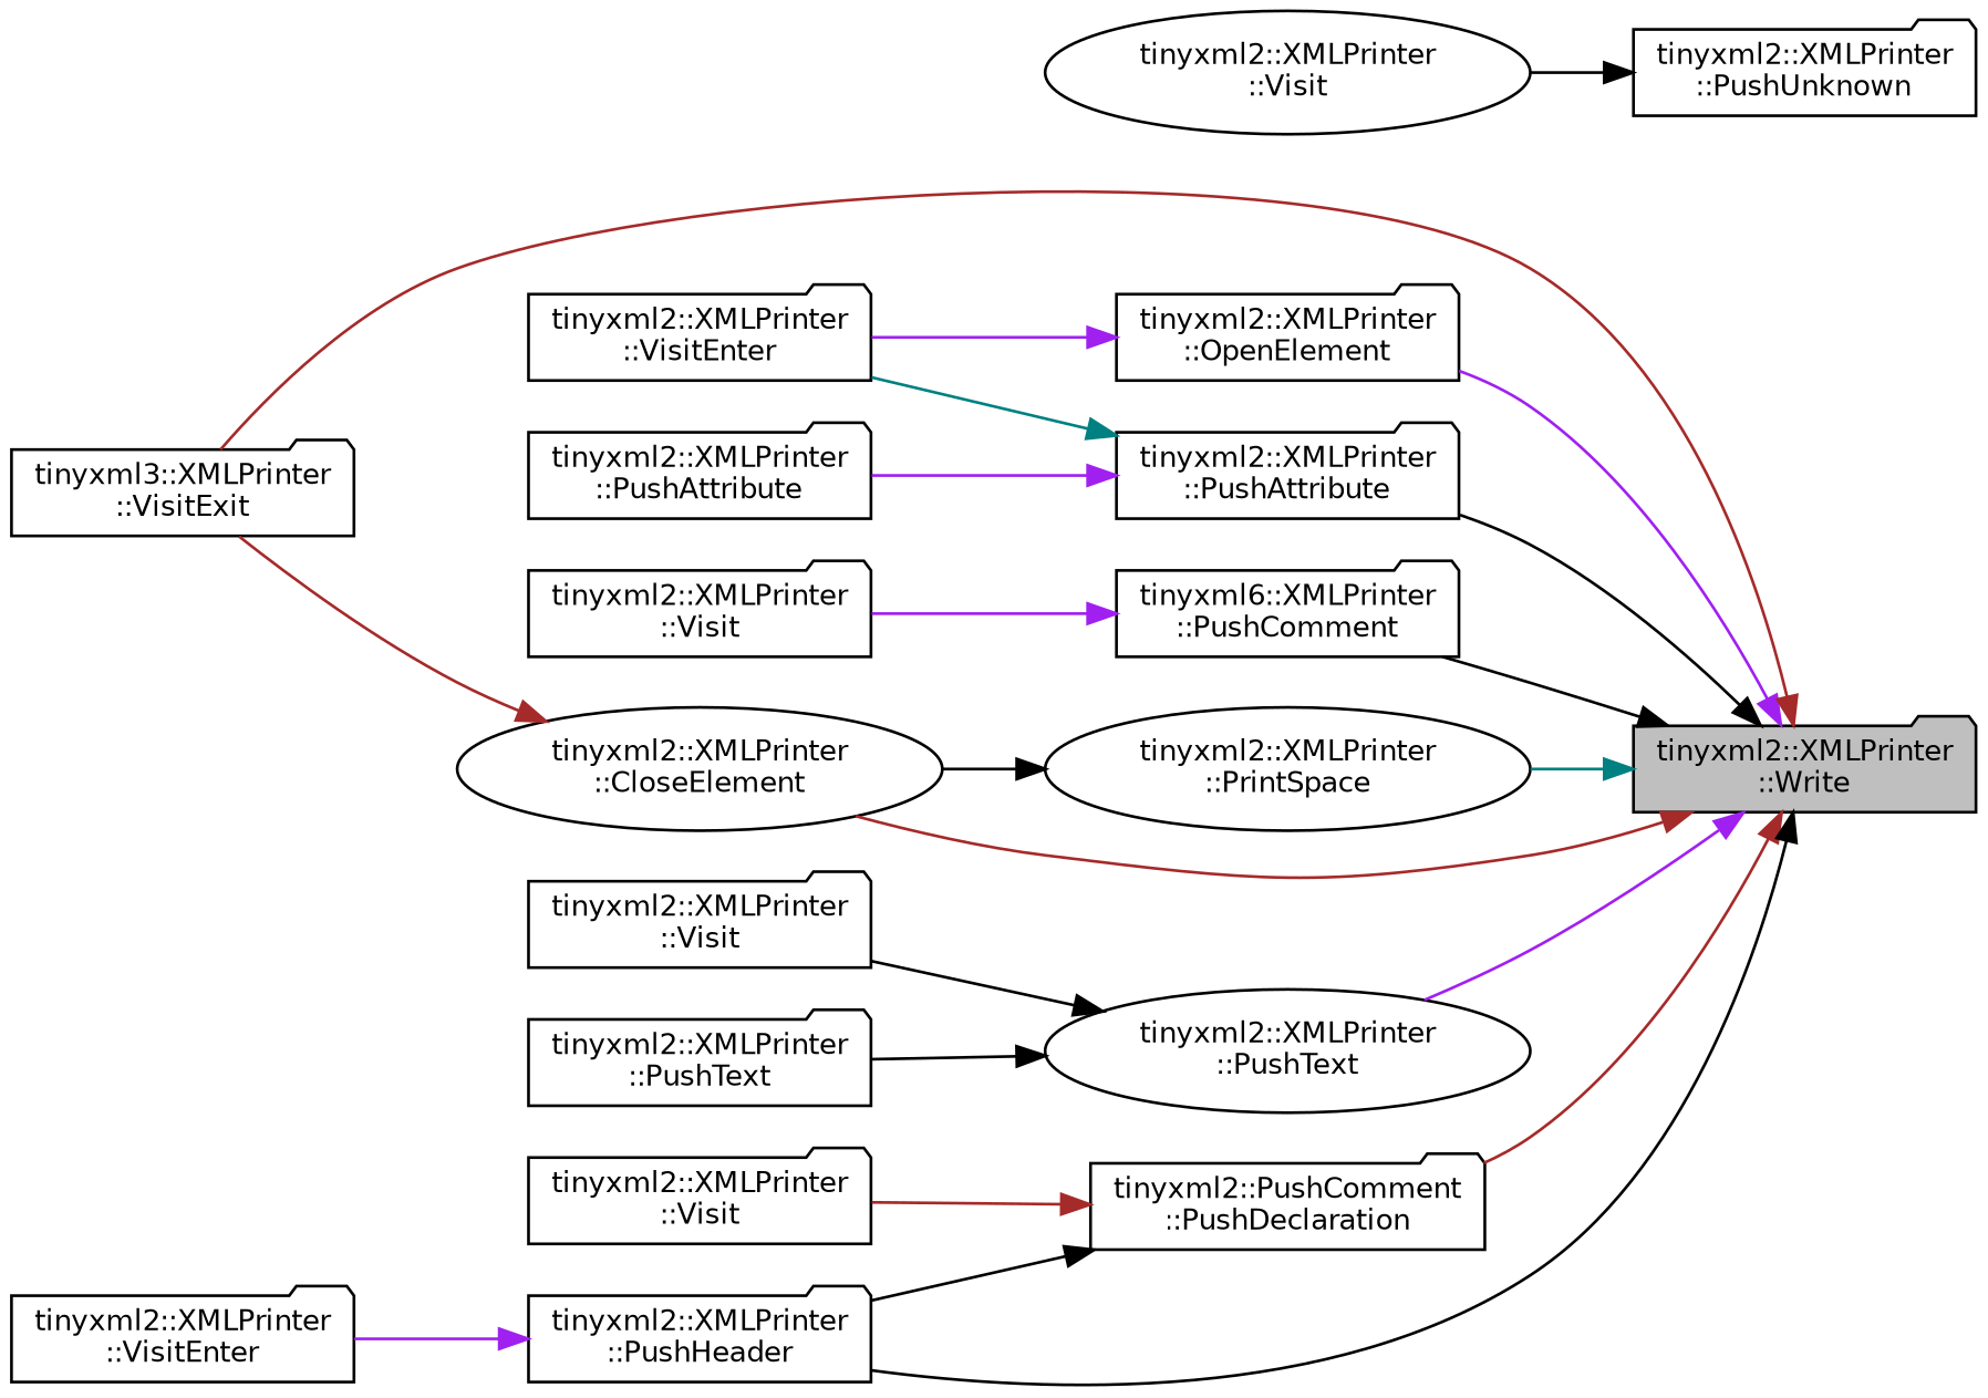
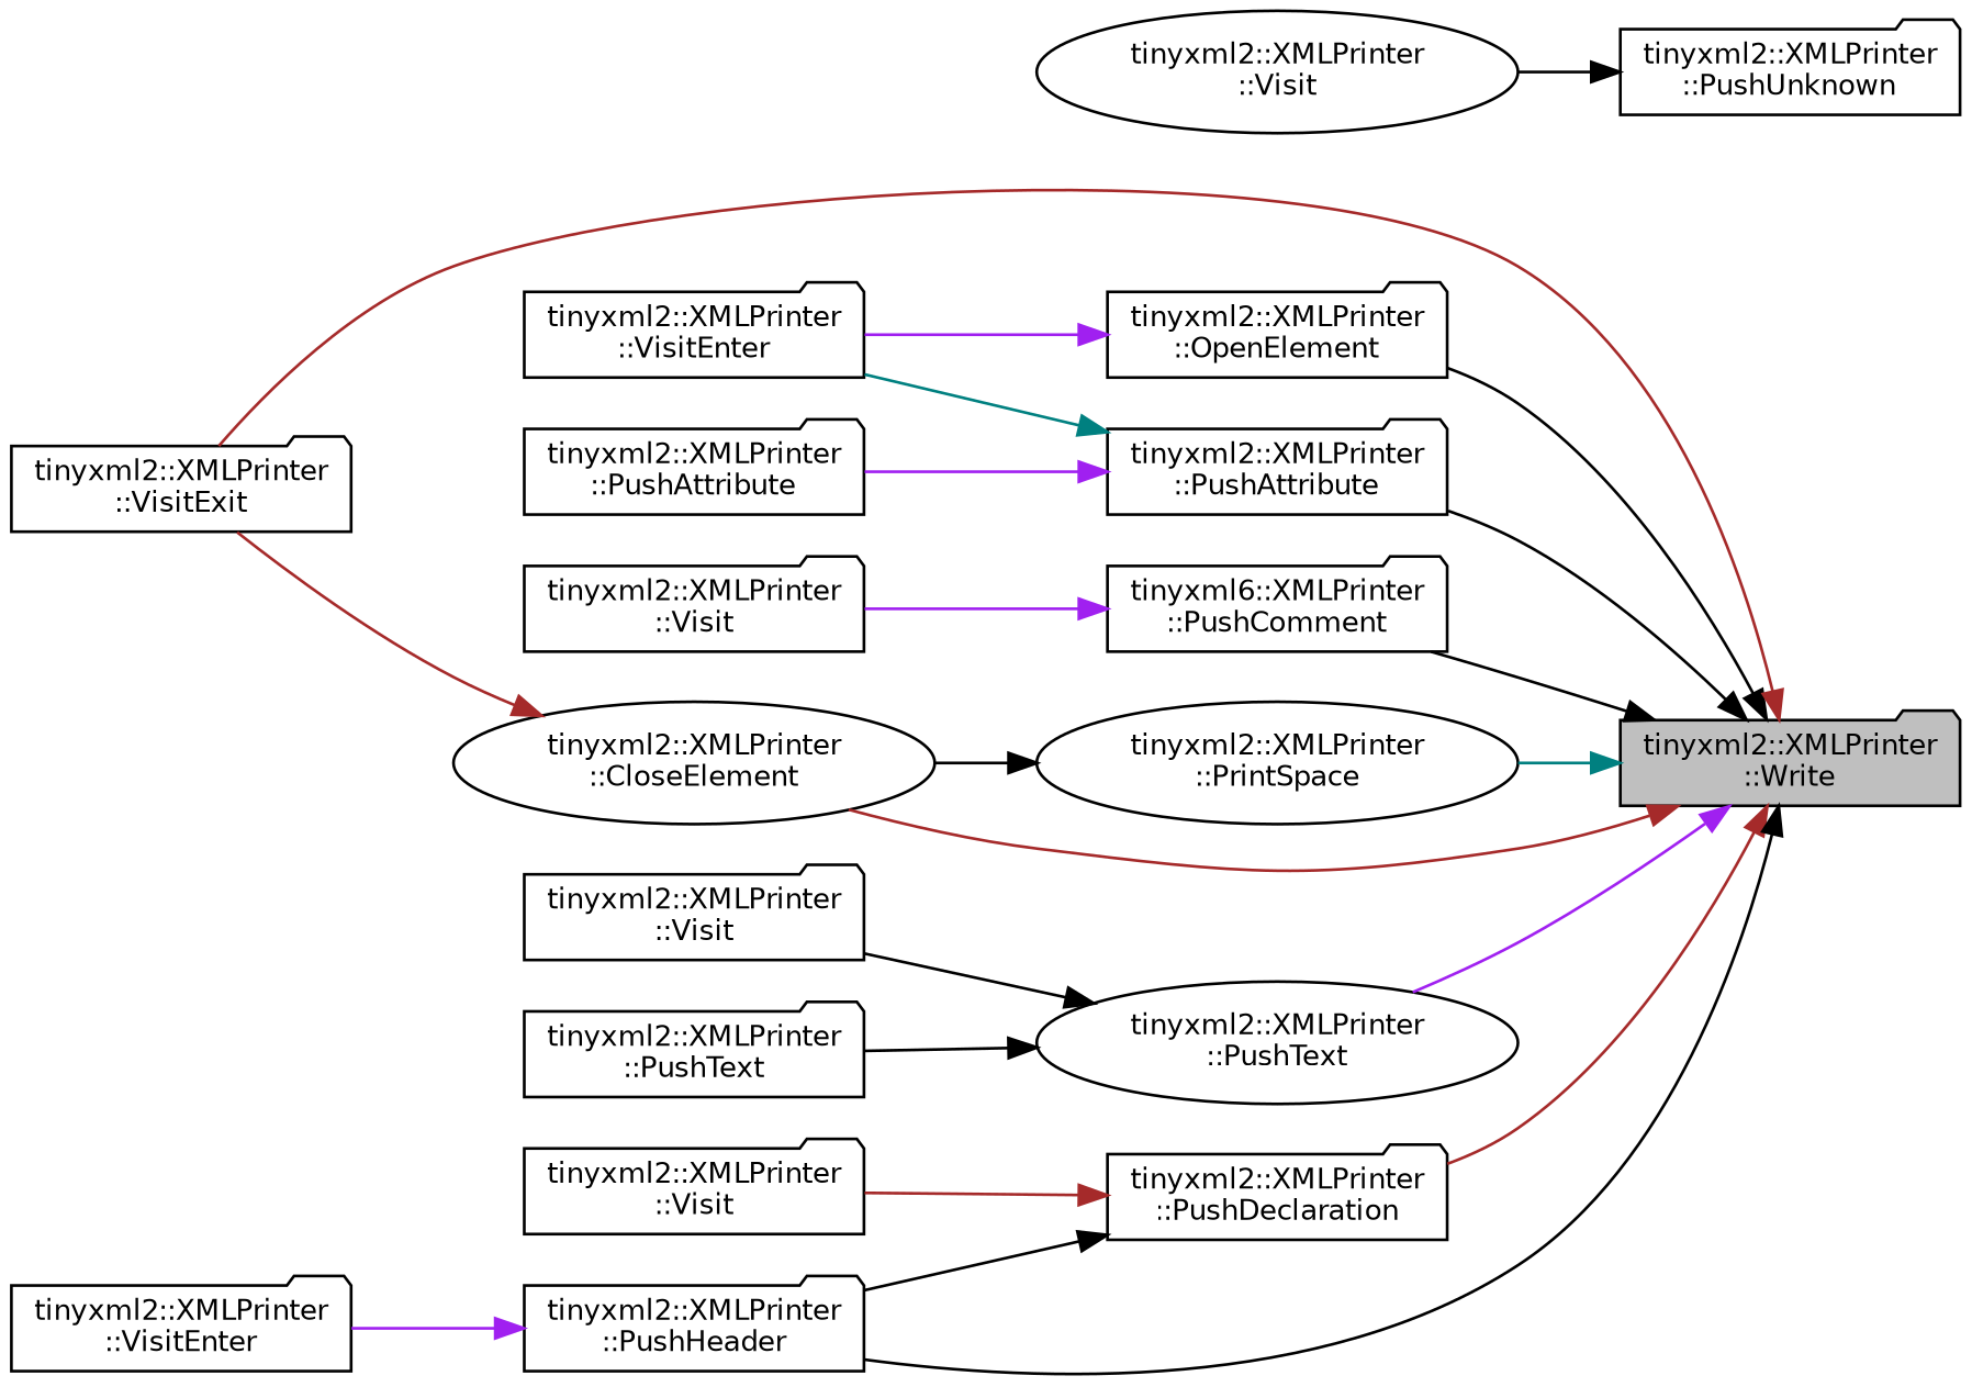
  digraph {
    rankdir=RL
    node [color=black fillcolor=white fontname=Helvetica fontsize=10 shape=folder style=filled]
    edge [color=black dir=back fontname=Helvetica fontsize=10 labelfontname=Helvetica labelfontsize=10 style=solid]
    n1 [fillcolor=grey75 fontcolor=black height=0.2 label="tinyxml2::XMLPrinter\l::Write" width=0.4]
    n2 [height=0.2 label="tinyxml2::XMLPrinter\l::CloseElement" shape=ellipse width=0.4]
    n3 [height=0.2 label="tinyxml2::XMLPrinter\l::OpenElement" width=0.4]
    n4 [height=0.2 label="tinyxml2::XMLPrinter\l::PrintSpace" shape=ellipse width=0.4]
    n5 [height=0.2 label="tinyxml2::XMLPrinter\l::PushAttribute" width=0.4]
    n6 [height=0.2 label="tinyxml6::XMLPrinter\l::PushComment" width=0.4]
-   n7 [height=0.2 label="tinyxml2::PushComment\l::PushDeclaration" width=0.4]
+   n7 [height=0.2 label="tinyxml2::XMLPrinter\l::PushDeclaration" width=0.4]
    n8 [height=0.2 label="tinyxml2::XMLPrinter\l::PushHeader" width=0.4]
    n9 [height=0.2 label="tinyxml2::XMLPrinter\l::PushText" shape=ellipse width=0.4]
-   n10 [height=0.2 label="tinyxml3::XMLPrinter\l::VisitExit" width=0.4]
+   n10 [height=0.2 label="tinyxml2::XMLPrinter\l::VisitExit" width=0.4]
    n11 [height=0.2 label="tinyxml2::XMLPrinter\l::VisitEnter" width=0.4]
    n12 [height=0.2 label="tinyxml2::XMLPrinter\l::PushAttribute" width=0.4]
    n13 [height=0.2 label="tinyxml2::XMLPrinter\l::Visit" width=0.4]
    n14 [height=0.2 label="tinyxml2::XMLPrinter\l::Visit" width=0.4]
    n15 [height=0.2 label="tinyxml2::XMLPrinter\l::VisitEnter" width=0.4]
    n16 [height=0.2 label="tinyxml2::XMLPrinter\l::PushText" width=0.4]
    n17 [height=0.2 label="tinyxml2::XMLPrinter\l::Visit" width=0.4]
    n18 [height=0.2 label="tinyxml2::XMLPrinter\l::PushUnknown" width=0.4]
    n19 [height=0.2 label="tinyxml2::XMLPrinter\l::Visit" shape=ellipse width=0.4]
    n1 -> n2 [color=brown]
-   n1 -> n3 [color=purple]
+   n1 -> n3
    n1 -> n4 [color=teal]
    n1 -> n5
    n1 -> n6
    n1 -> n7 [color=brown]
    n1 -> n8
    n1 -> n9 [color=purple]
    n1 -> n10 [color=brown]
    n2 -> n10 [color=brown]
    n3 -> n11 [color=purple]
    n4 -> n2
    n5 -> n11 [color=teal]
    n5 -> n12 [color=purple]
    n6 -> n13 [color=purple]
    n7 -> n8
    n7 -> n14 [color=brown]
    n8 -> n15 [color=purple]
    n9 -> n16
    n9 -> n17
    n18 -> n19
  }
